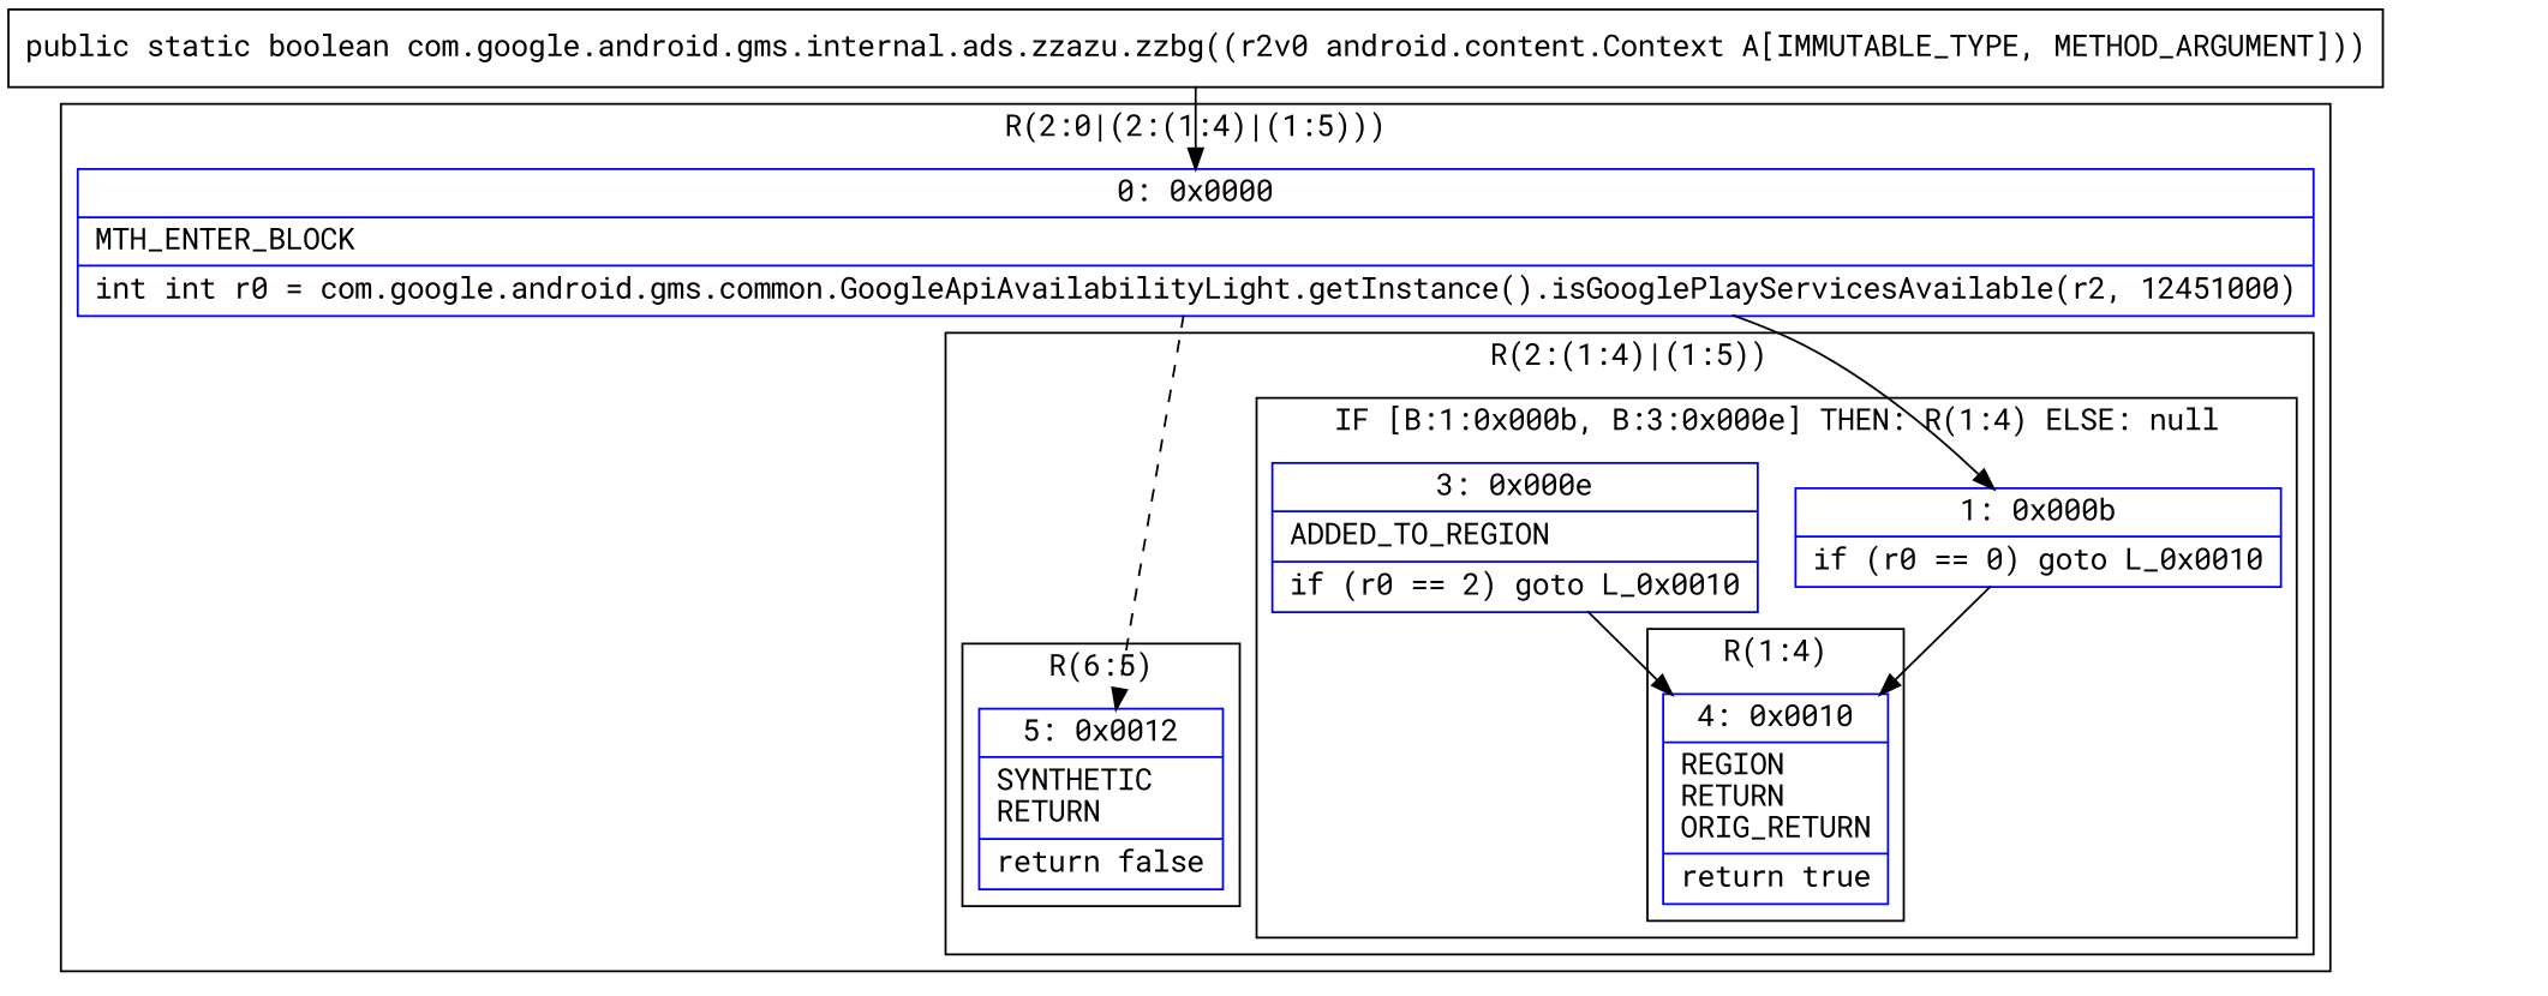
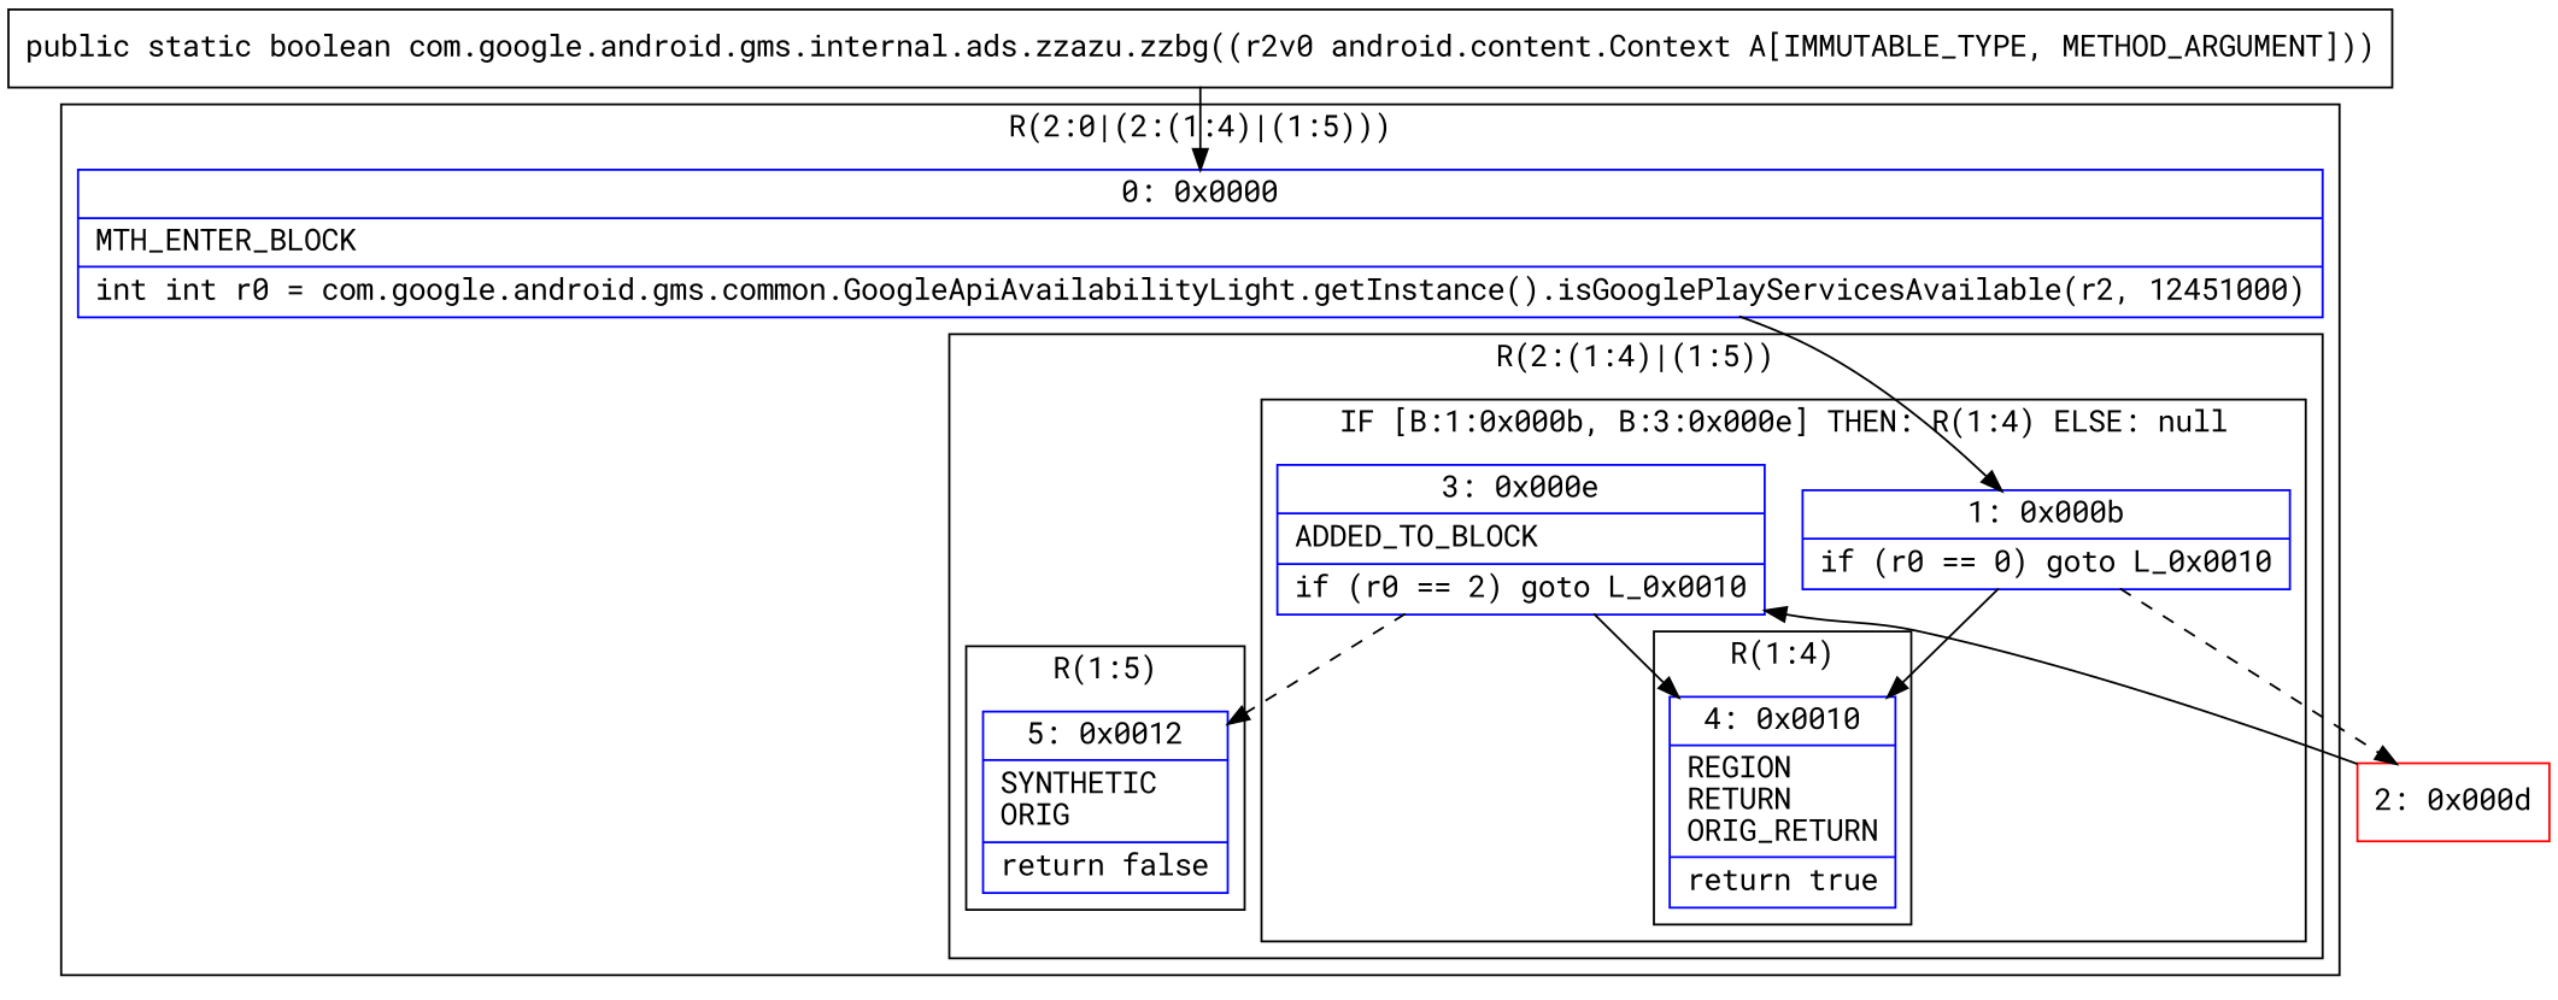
  digraph {
    fontname="Roboto Mono"
    node [color=blue fontname="Roboto Mono" shape=record]
    edge [fontname="Roboto Mono"]
    n1 [label="{4\:\ 0x0010|REGION\lRETURN\lORIG_RETURN\l|return true\l}"]
    n2 [label="{1\:\ 0x000b|if (r0 == 0) goto L_0x0010\l}"]
-   n3 [label="{3\:\ 0x000e|ADDED_TO_REGION\l|if (r0 == 2) goto L_0x0010\l}"]
-   n4 [label="{5\:\ 0x0012|SYNTHETIC\lRETURN\l|return false\l}"]
+   n3 [label="{3\:\ 0x000e|ADDED_TO_BLOCK\l|if (r0 == 2) goto L_0x0010\l}"]
+   n4 [label="{5\:\ 0x0012|SYNTHETIC\lORIG\l|return false\l}"]
    n5 [label="{0\:\ 0x0000|MTH_ENTER_BLOCK\l|int int r0 = com.google.android.gms.common.GoogleApiAvailabilityLight.getInstance().isGooglePlayServicesAvailable(r2, 12451000)\l}"]
+   n6 [color=red label="{2\:\ 0x000d}"]
    n7 [label="{public static boolean com.google.android.gms.internal.ads.zzazu.zzbg((r2v0 android.content.Context A[IMMUTABLE_TYPE, METHOD_ARGUMENT])) }" color=""]
    subgraph cluster_1 {
      label="R(2:0|(2:(1:4)|(1:5)))"
      n5
      subgraph cluster_2 {
        label="R(2:(1:4)|(1:5))"
        subgraph cluster_3 {
          label="IF [B:1:0x000b, B:3:0x000e] THEN: R(1:4) ELSE: null"
          n2
          n3
          subgraph cluster_4 {
            label="R(1:4)"
            n1
          }
        }
        subgraph cluster_5 {
-         label="R(6:5)"
+         label="R(1:5)"
          n4
        }
      }
    }
    n2 -> n1
+   n2 -> n6 [style=dashed]
    n3 -> n1
-   n5 -> n4 [style=dashed]
+   n3 -> n4 [style=dashed]
    n5 -> n2
+   n6 -> n3
    n7 -> n5
  }
